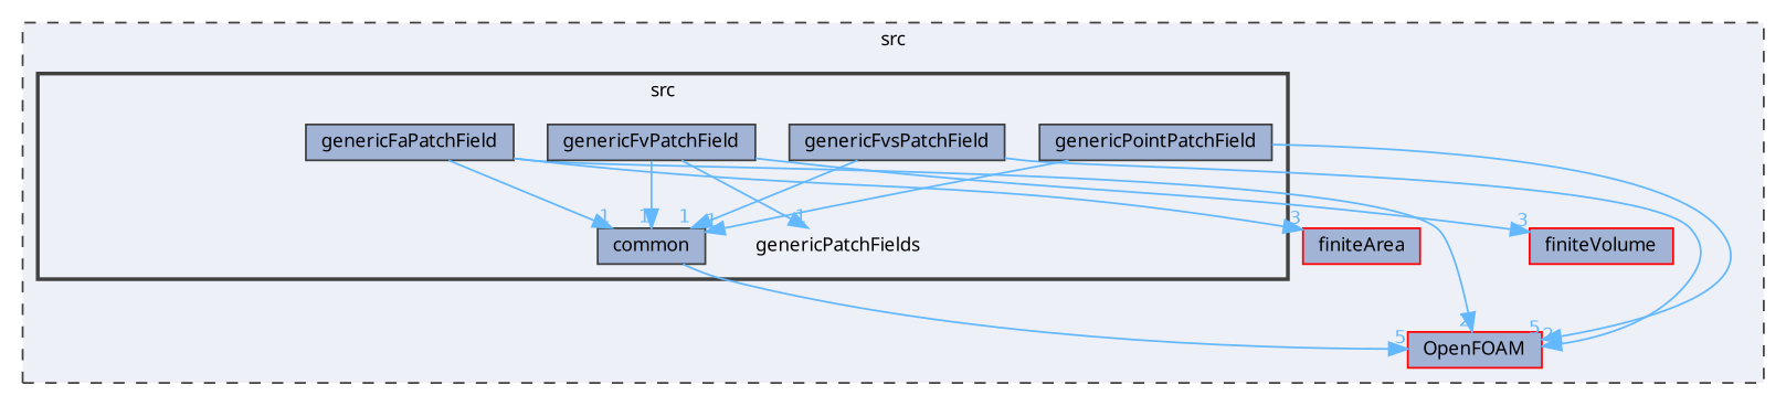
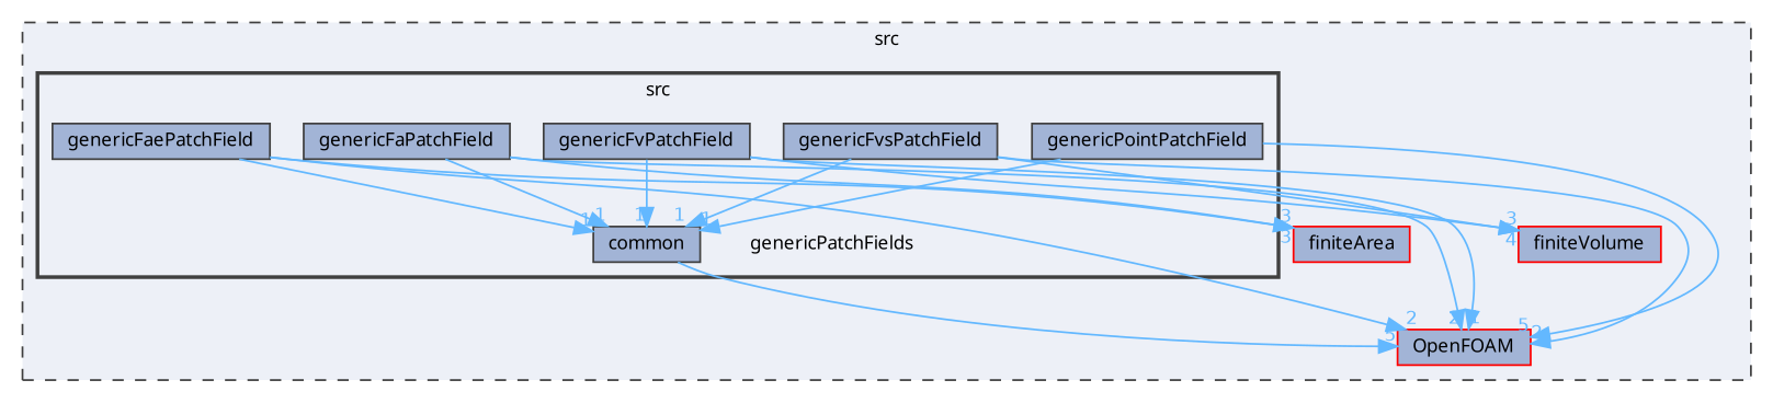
  digraph {
    compound=true
    fontname="Noto Sans"
    node [fontname="Noto Sans" fontsize=10 shape=box color=grey25 fillcolor="#a2b4d6" style=filled]
    edge [color=steelblue1 fontcolor=steelblue1 fontname="Noto Sans" fontsize=10 headlabel=1 labeldistance=1.5 labelfontname=Helvetica labelfontsize=10]
    n1 [height=0.2 label=genericPatchFields shape=plaintext width=0.4 color="" fillcolor="" style=""]
    n2 [height=0.2 label=common width=0.4]
+   n3 [height=0.2 label=genericFaePatchField width=0.4]
    n4 [height=0.2 label=genericFaPatchField width=0.4]
    n5 [height=0.2 label=genericFvPatchField width=0.4]
    n6 [height=0.2 label=genericFvsPatchField width=0.4]
    n7 [height=0.2 label=genericPointPatchField width=0.4]
    n8 [color=red height=0.2 label=finiteVolume width=0.4]
    n9 [color=red height=0.2 label=finiteArea width=0.4]
    n10 [color=red height=0.2 label=OpenFOAM width=0.4]
    subgraph cluster_1 {
      bgcolor="#edf0f7"
      fontsize=10
      label=src
      pencolor=grey25
      style="filled,dashed"
      n8
      n9
      n10
      subgraph cluster_2 {
        bgcolor="#edf0f7"
        fontsize=10
        pencolor=grey25
        style="filled,bold"
        n1
        n2
+       n3
        n4
        n5
        n6
        n7
      }
    }
    n2 -> n10 [headlabel=5]
+   n3 -> n2
+   n3 -> n9 [headlabel=3]
+   n3 -> n10 [headlabel=2]
    n4 -> n2
    n4 -> n9 [headlabel=3]
    n4 -> n10 [headlabel=2]
    n5 -> n2
    n5 -> n8 [headlabel=3]
-   n5 -> n1
+   n5 -> n10
    n6 -> n2
+   n6 -> n8 [headlabel=4]
    n6 -> n10 [headlabel=2]
    n7 -> n2
    n7 -> n10 [headlabel=5]
  }
